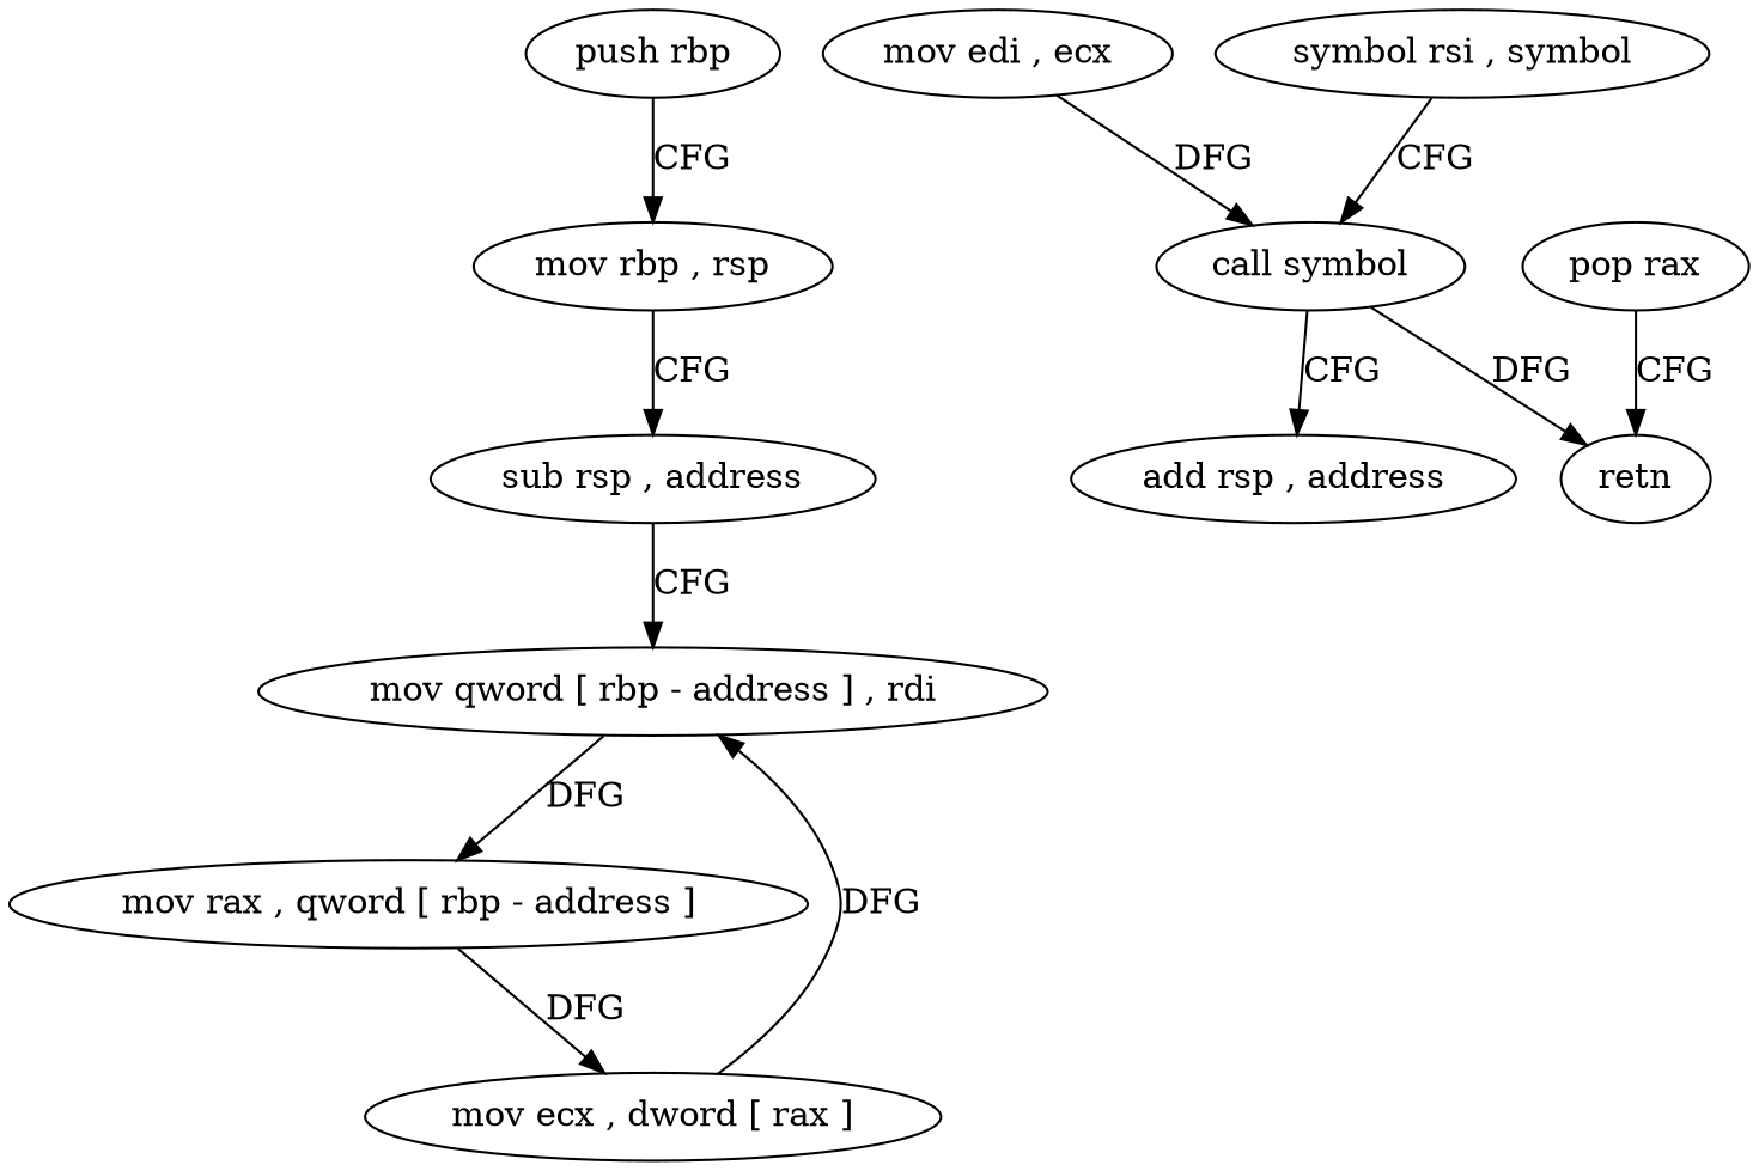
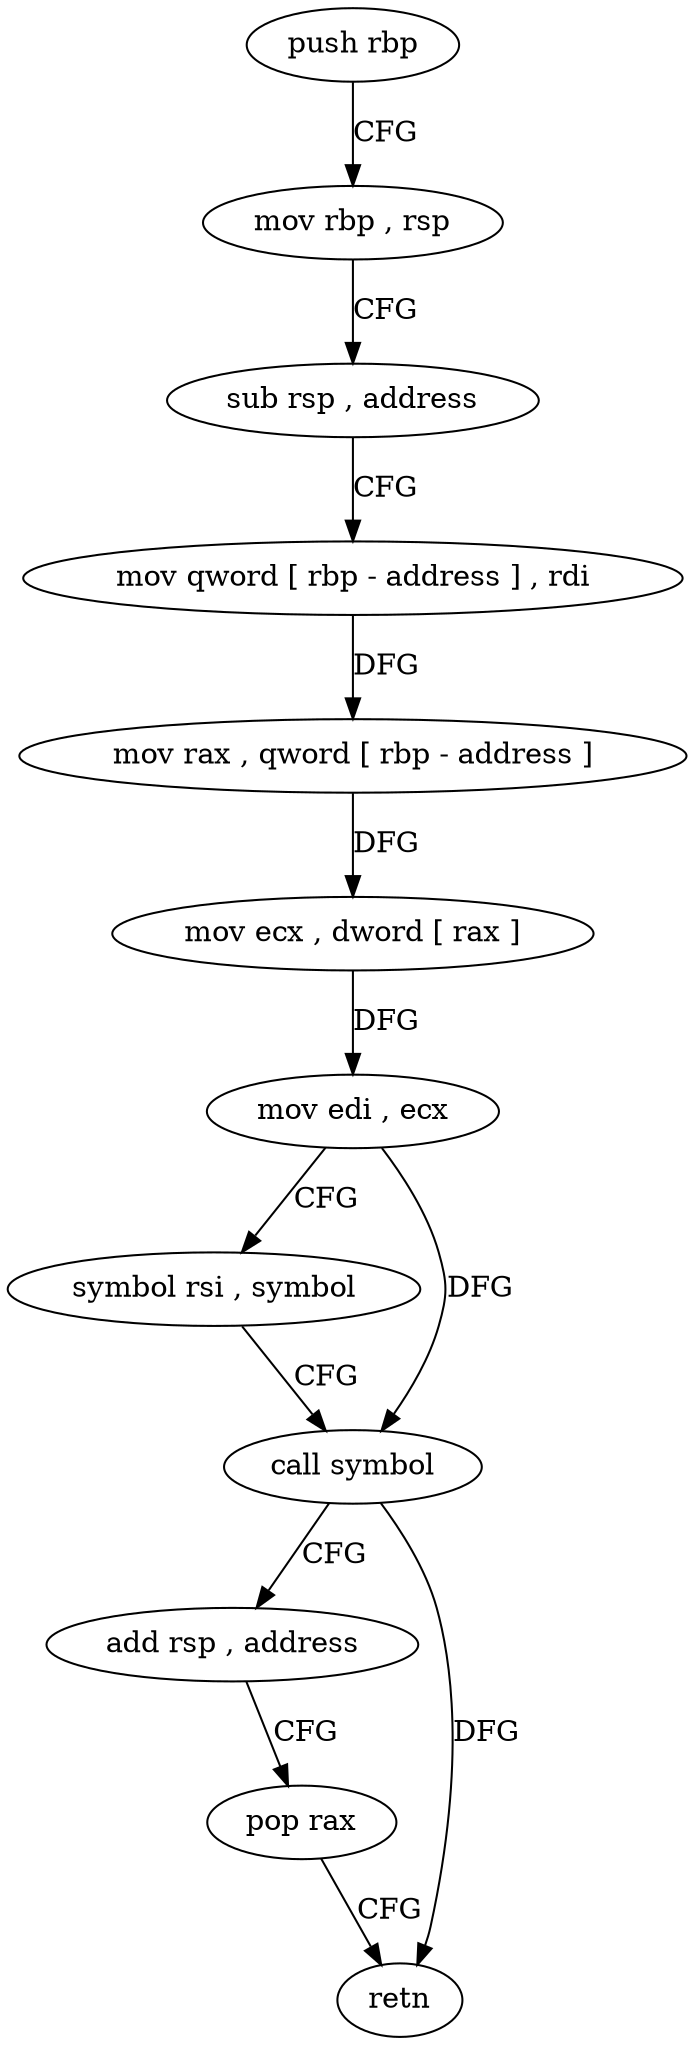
  digraph {
    n1 [label="push rbp"]
    n2 [label="mov rbp , rsp"]
    n3 [label="sub rsp , address"]
    n4 [label="mov qword [ rbp - address ] , rdi"]
    n5 [label="mov rax , qword [ rbp - address ]"]
    n6 [label="mov ecx , dword [ rax ]"]
    n7 [label="mov edi , ecx"]
    n8 [label="symbol rsi , symbol"]
    n9 [label="call symbol"]
    n10 [label="add rsp , address"]
    n11 [label=retn]
    n12 [label="pop rax"]
    n1 -> n2 [label=CFG]
    n2 -> n3 [label=CFG]
    n3 -> n4 [label=CFG]
    n4 -> n5 [label=DFG]
    n5 -> n6 [label=DFG]
-   n6 -> n4 [label=DFG]
+   n6 -> n7 [label=DFG]
+   n7 -> n8 [label=CFG]
    n7 -> n9 [label=DFG]
    n8 -> n9 [label=CFG]
    n9 -> n10 [label=CFG]
    n9 -> n11 [label=DFG]
+   n10 -> n12 [label=CFG]
    n12 -> n11 [label=CFG]
  }
